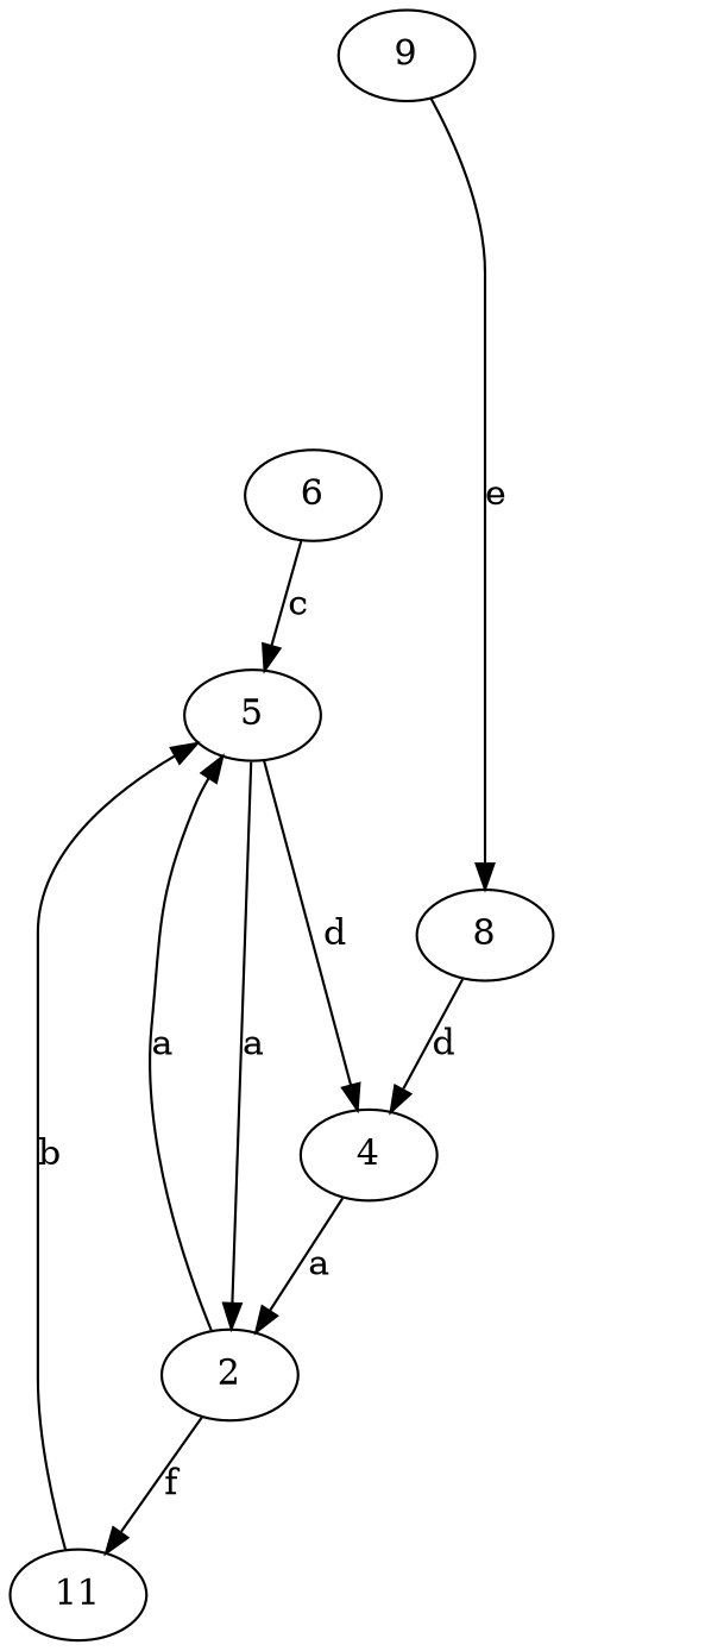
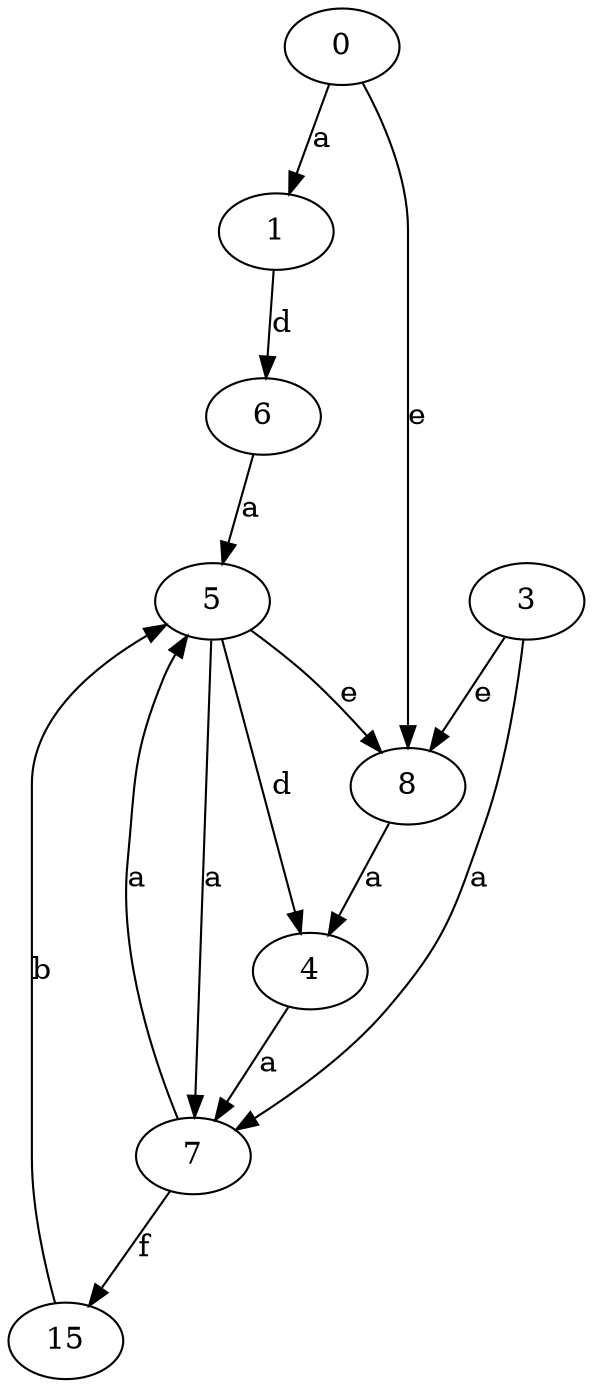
  strict digraph {
+   1
    6
-   2
+   2 [label=7]
    5
-   11
+   11 [label=15]
    n6 [label=8]
    n7 [label=4]
-   0 [label=9]
-   6 -> 5 [label=c]
+   3
+   0
+   1 -> 6 [label=d]
+   6 -> 5 [label=a]
    2 -> 5 [label=a]
    2 -> 11 [label=f]
    5 -> 2 [label=a]
+   5 -> n6 [label=e]
    5 -> n7 [label=d]
    11 -> 5 [label=b]
-   n6 -> n7 [label=d]
+   n6 -> n7 [label=a]
    n7 -> 2 [label=a]
+   3 -> 2 [label=a]
+   3 -> n6 [label=e]
+   0 -> 1 [label=a]
    0 -> n6 [label=e]
  }
